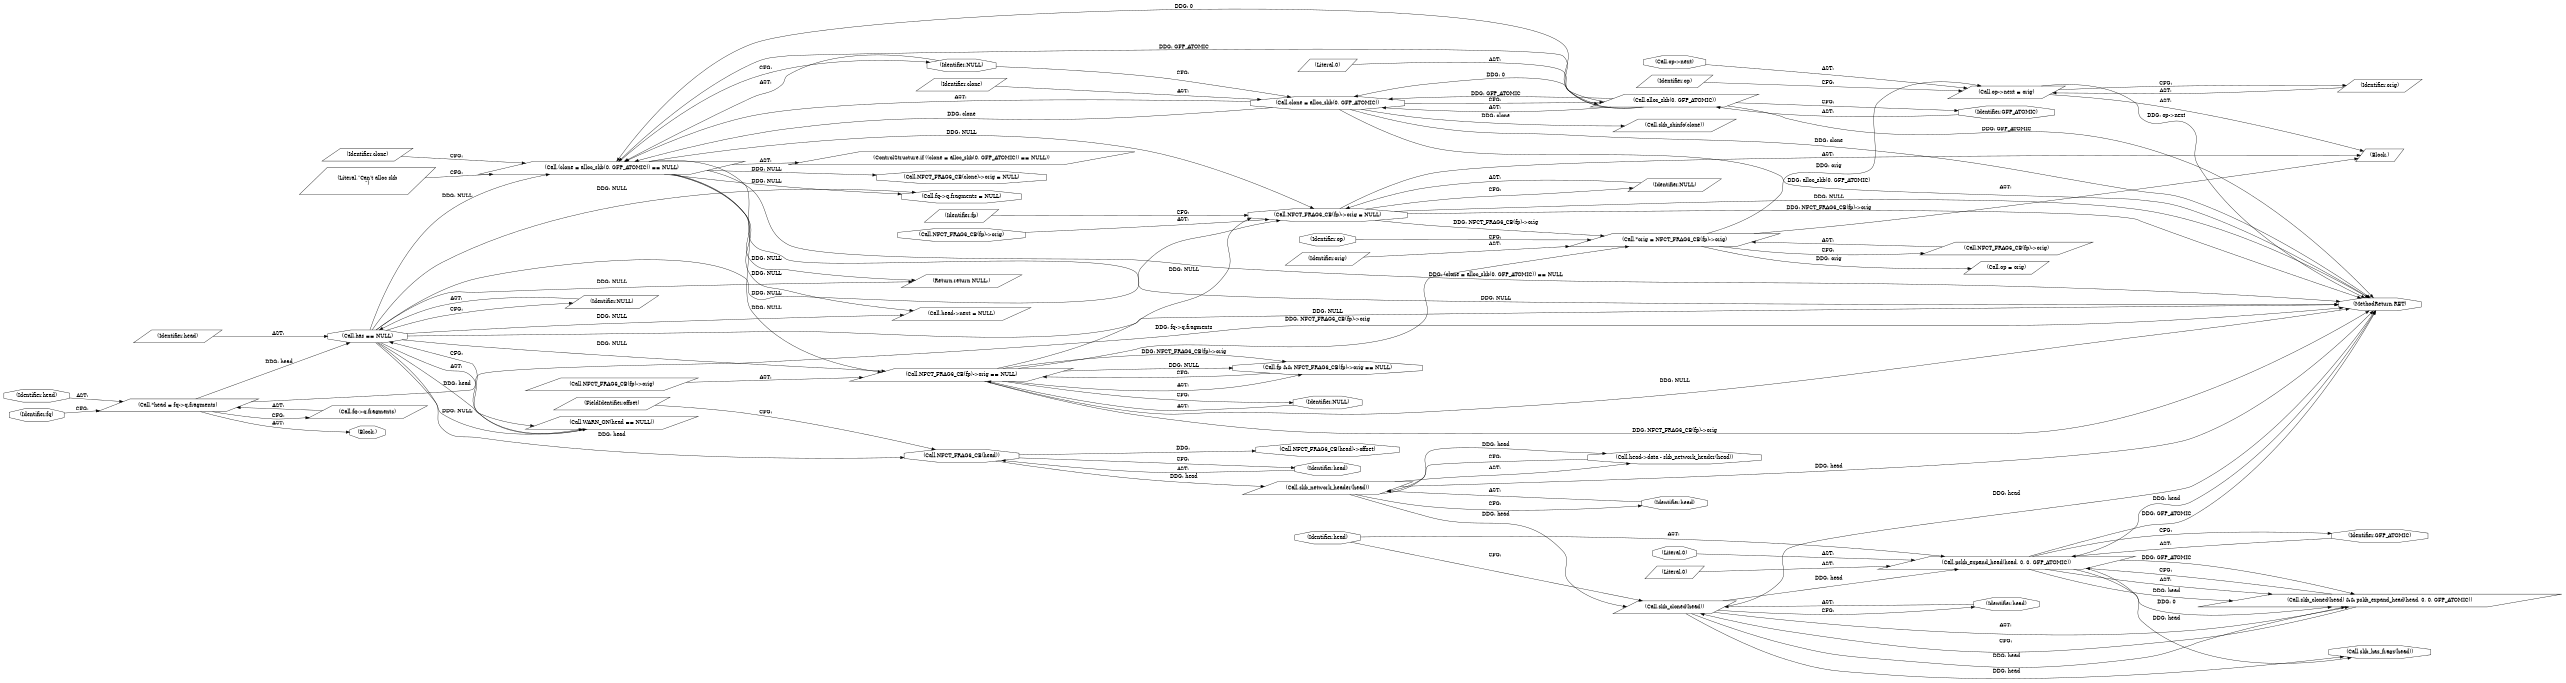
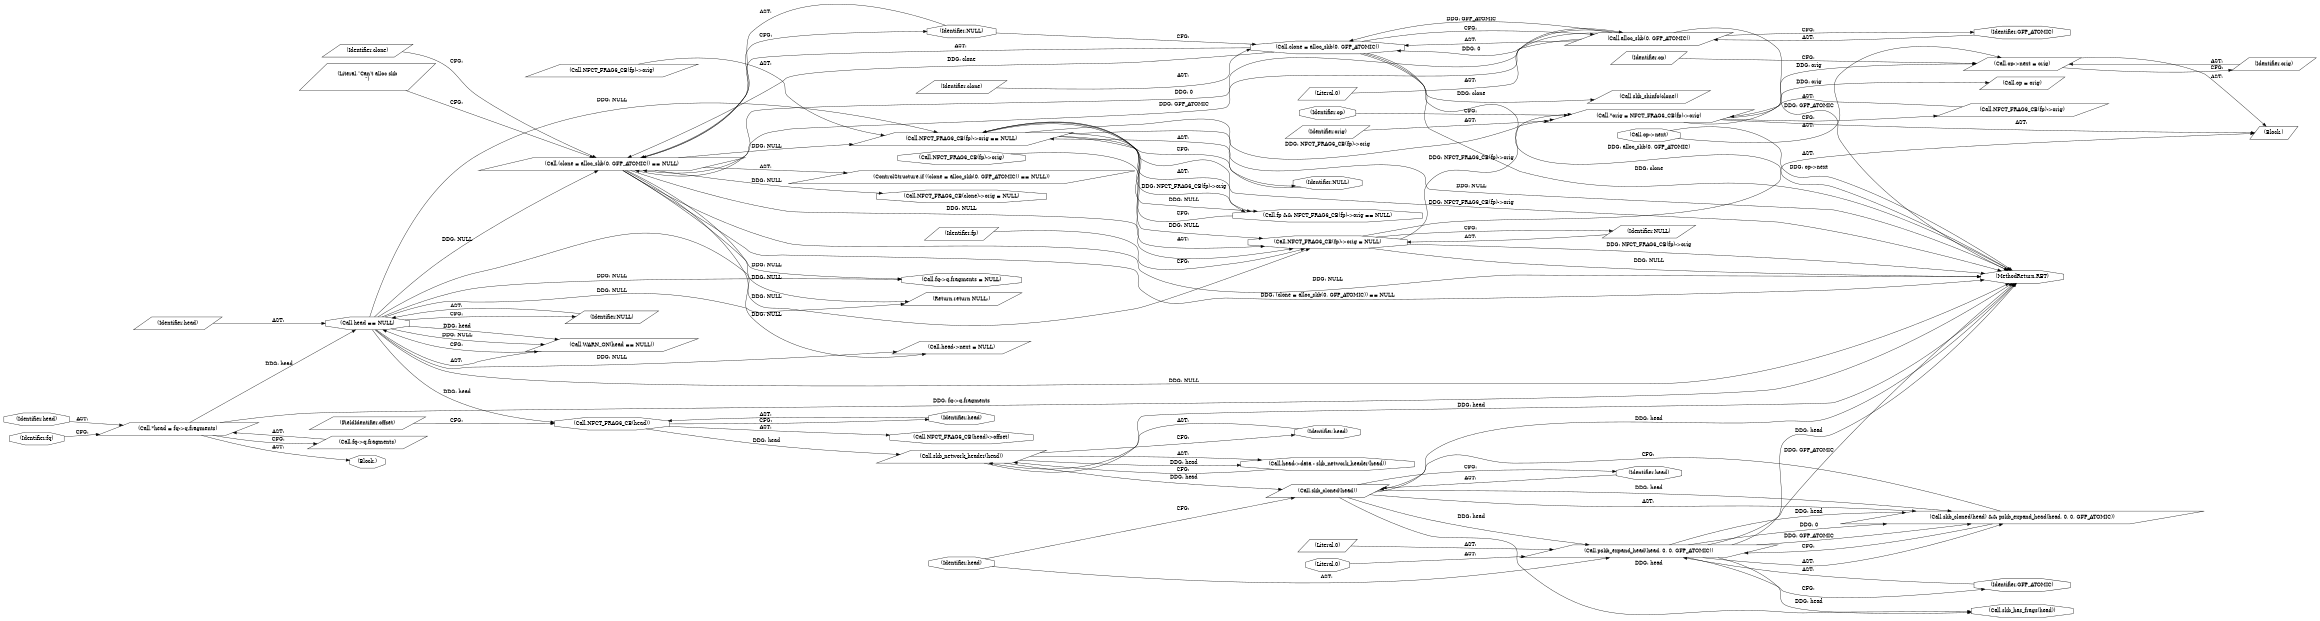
  digraph {
    rankdir=LR
    node [shape=parallelogram]
    n1 [label="(Call,op->next = orig)"]
    n2 [label="(Block,)"]
    n3 [label="(MethodReturn,RET)" shape=octagon]
    n4 [label="(Identifier,orig)"]
    n5 [label="(Call,*orig = NFCT_FRAG6_CB(fp)->orig)"]
    n6 [label="(Call,NFCT_FRAG6_CB(fp)->orig)"]
    n7 [label="(Call,op = orig)"]
    n8 [label="(Call,NFCT_FRAG6_CB(fp)->orig == NULL)"]
    n9 [label="(Call,NFCT_FRAG6_CB(fp)->orig = NULL)" shape=octagon]
    n10 [label="(Identifier,NULL)" shape=octagon]
    n11 [label="(Call,fp && NFCT_FRAG6_CB(fp)->orig == NULL)" shape=octagon]
    n12 [label="(Identifier,NULL)"]
-   n13 [label="(Call,has == NULL)" shape=octagon]
+   n13 [label="(Call,head == NULL)" shape=octagon]
    n14 [label="(Call,(clone = alloc_skb(0, GFP_ATOMIC)) == NULL)"]
    n15 [label="(Call,NFCT_FRAG6_CB(head))" shape=octagon]
    n16 [label="(Call,fq->q.fragments = NULL)" shape=octagon]
    n17 [label="(Call,WARN_ON(head == NULL))"]
    n18 [label="(Return,return NULL;)"]
    n19 [label="(Identifier,NULL)"]
    n20 [label="(Call,head->next = NULL)"]
    n21 [label="(ControlStructure,if ((clone = alloc_skb(0, GFP_ATOMIC)) == NULL))"]
    n22 [label="(Call,NFCT_FRAG6_CB(clone)->orig = NULL)" shape=octagon]
    n23 [label="(Identifier,NULL)" shape=octagon]
    n24 [label="(Call,skb_network_header(head))"]
    n25 [label="(Call,NFCT_FRAG6_CB(head)->offset)" shape=octagon]
    n26 [label="(Identifier,head)" shape=octagon]
    n27 [label="(Call,*head = fq->q.fragments)"]
    n28 [label="(Block,)" shape=octagon]
    n29 [label="(Call,fq->q.fragments)"]
    n30 [label="(Call,clone = alloc_skb(0, GFP_ATOMIC))" shape=octagon]
    n31 [label="(Call,alloc_skb(0, GFP_ATOMIC))"]
    n32 [label="(Call,skb_shinfo(clone))"]
    n33 [label="(Identifier,GFP_ATOMIC)" shape=octagon]
    n34 [label="(Call,pskb_expand_head(head, 0, 0, GFP_ATOMIC))"]
    n35 [label="(Call,skb_has_frags(head))" shape=octagon]
    n36 [label="(Identifier,GFP_ATOMIC)" shape=octagon]
    n37 [label="(Call,skb_cloned(head) && pskb_expand_head(head, 0, 0, GFP_ATOMIC))"]
    n38 [label="(Call,skb_cloned(head))"]
    n39 [label="(Identifier,head)" shape=octagon]
    n40 [label="(Identifier,head)" shape=octagon]
    n41 [label="(Call,head->data - skb_network_header(head))" shape=octagon]
    n42 [label="(Identifier,head)"]
    n43 [label="(Literal,\"Can't alloc skb\n\")"]
    n44 [label="(Literal,0)"]
    n45 [label="(Call,op->next)" shape=octagon]
    n46 [label="(Identifier,fp)"]
    n47 [label="(Call,NFCT_FRAG6_CB(fp)->orig)"]
    n48 [label="(Identifier,clone)"]
    n49 [label="(Identifier,op)"]
    n50 [label="(Literal,0)"]
    n51 [label="(Identifier,clone)"]
    n52 [label="(FieldIdentifier,offset)"]
    n53 [label="(Identifier,op)" shape=octagon]
    n54 [label="(Call,NFCT_FRAG6_CB(fp)->orig)" shape=octagon]
    n55 [label="(Identifier,head)" shape=octagon]
    n56 [label="(Identifier,head)" shape=octagon]
    n57 [label="(Identifier,orig)"]
    n58 [label="(Literal,0)" shape=octagon]
    n59 [label="(Identifier,fq)" shape=octagon]
    n1 -> n2 [label="AST: "]
-   n1 -> n3 [label="DDG: op->next"]
+   n45 -> n3 [label="DDG: op->next"]
    n1 -> n4 [label="CFG: "]
    n4 -> n1 [label="AST: "]
    n5 -> n1 [label="DDG: orig"]
    n5 -> n2 [label="AST: "]
    n5 -> n6 [label="CFG: "]
    n5 -> n7 [label="DDG: orig"]
    n6 -> n5 [label="AST: "]
    n8 -> n3 [label="DDG: NULL"]
    n8 -> n3 [label="DDG: NFCT_FRAG6_CB(fp)->orig"]
    n8 -> n5 [label="DDG: NFCT_FRAG6_CB(fp)->orig"]
    n8 -> n9 [label="DDG: NULL"]
    n8 -> n10 [label="CFG: "]
    n8 -> n11 [label="AST: "]
    n8 -> n11 [label="DDG: NFCT_FRAG6_CB(fp)->orig"]
    n8 -> n11 [label="DDG: NULL"]
    n9 -> n2 [label="AST: "]
    n9 -> n3 [label="DDG: NULL"]
    n9 -> n3 [label="DDG: NFCT_FRAG6_CB(fp)->orig"]
    n9 -> n5 [label="DDG: NFCT_FRAG6_CB(fp)->orig"]
    n9 -> n12 [label="CFG: "]
    n10 -> n8 [label="AST: "]
    n11 -> n8 [label="CFG: "]
    n12 -> n9 [label="AST: "]
    n13 -> n3 [label="DDG: NULL"]
    n13 -> n8 [label="DDG: NULL"]
    n13 -> n9 [label="DDG: NULL"]
    n13 -> n14 [label="DDG: NULL"]
    n13 -> n15 [label="DDG: head"]
    n13 -> n16 [label="DDG: NULL"]
    n13 -> n17 [label="AST: "]
    n13 -> n17 [label="DDG: head"]
    n13 -> n17 [label="DDG: NULL"]
    n13 -> n18 [label="DDG: NULL"]
    n13 -> n19 [label="CFG: "]
    n13 -> n20 [label="DDG: NULL"]
    n14 -> n3 [label="DDG: (clone = alloc_skb(0, GFP_ATOMIC)) == NULL"]
    n14 -> n3 [label="DDG: NULL"]
    n14 -> n8 [label="DDG: NULL"]
    n14 -> n9 [label="DDG: NULL"]
    n14 -> n16 [label="DDG: NULL"]
    n14 -> n18 [label="DDG: NULL"]
    n14 -> n20 [label="DDG: NULL"]
    n14 -> n21 [label="AST: "]
    n14 -> n22 [label="DDG: NULL"]
    n14 -> n23 [label="CFG: "]
    n15 -> n24 [label="DDG: head"]
-   n15 -> n25 [label="DDG: "]
+   n15 -> n25 [label="AST: "]
    n15 -> n26 [label="CFG: "]
    n17 -> n13 [label="CFG: "]
    n19 -> n13 [label="AST: "]
    n23 -> n14 [label="AST: "]
    n23 -> n30 [label="CFG: "]
    n24 -> n3 [label="DDG: head"]
    n24 -> n38 [label="DDG: head"]
    n24 -> n40 [label="CFG: "]
    n24 -> n41 [label="AST: "]
    n24 -> n41 [label="DDG: head"]
    n26 -> n15 [label="AST: "]
    n27 -> n3 [label="DDG: fq->q.fragments"]
    n27 -> n13 [label="DDG: head"]
    n27 -> n28 [label="AST: "]
    n27 -> n29 [label="CFG: "]
    n29 -> n27 [label="AST: "]
    n30 -> n3 [label="DDG: alloc_skb(0, GFP_ATOMIC)"]
    n30 -> n3 [label="DDG: clone"]
    n30 -> n14 [label="AST: "]
    n30 -> n14 [label="DDG: clone"]
    n30 -> n31 [label="CFG: "]
    n30 -> n32 [label="DDG: clone"]
    n31 -> n3 [label="DDG: GFP_ATOMIC"]
    n31 -> n14 [label="DDG: 0"]
    n31 -> n14 [label="DDG: GFP_ATOMIC"]
    n31 -> n30 [label="AST: "]
    n31 -> n30 [label="DDG: 0"]
    n31 -> n30 [label="DDG: GFP_ATOMIC"]
    n31 -> n33 [label="CFG: "]
    n33 -> n31 [label="AST: "]
    n34 -> n3 [label="DDG: head"]
    n34 -> n3 [label="DDG: GFP_ATOMIC"]
    n34 -> n35 [label="DDG: head"]
    n34 -> n36 [label="CFG: "]
    n34 -> n37 [label="AST: "]
    n34 -> n37 [label="DDG: head"]
    n34 -> n37 [label="DDG: 0"]
    n34 -> n37 [label="DDG: GFP_ATOMIC"]
    n36 -> n34 [label="AST: "]
    n37 -> n34 [label="CFG: "]
    n37 -> n38 [label="CFG: "]
    n38 -> n3 [label="DDG: head"]
    n38 -> n34 [label="DDG: head"]
    n38 -> n35 [label="DDG: head"]
    n38 -> n37 [label="AST: "]
    n38 -> n37 [label="DDG: head"]
    n38 -> n39 [label="CFG: "]
    n39 -> n38 [label="AST: "]
    n40 -> n24 [label="AST: "]
    n41 -> n24 [label="CFG: "]
    n42 -> n13 [label="AST: "]
    n43 -> n14 [label="CFG: "]
    n44 -> n31 [label="AST: "]
    n45 -> n1 [label="AST: "]
    n46 -> n9 [label="CFG: "]
    n47 -> n8 [label="AST: "]
    n48 -> n30 [label="AST: "]
    n49 -> n1 [label="CFG: "]
    n50 -> n34 [label="AST: "]
    n51 -> n14 [label="CFG: "]
    n52 -> n15 [label="CFG: "]
    n53 -> n5 [label="CFG: "]
    n54 -> n9 [label="AST: "]
    n55 -> n34 [label="AST: "]
    n55 -> n38 [label="CFG: "]
    n56 -> n27 [label="AST: "]
    n57 -> n5 [label="AST: "]
    n58 -> n34 [label="AST: "]
    n59 -> n27 [label="CFG: "]
  }
